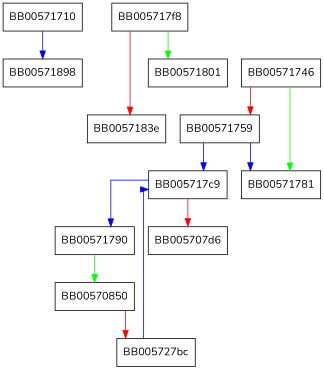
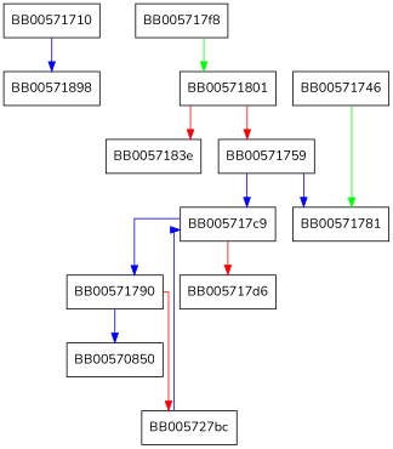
  digraph {
    fontname=Nunito
    splines=ortho
    node [fontname=Nunito shape=box]
    edge [color=blue fontname=Nunito]
    BB00571710
    BB00571898
    BB005717f8
    BB00571801
    BB00571746
    BB00571781
    BB00571759
    BB0057183e
    BB005717c9
    BB00571790
-   BB005717d6 [label=BB005707d6]
+   BB005717d6
    n12 [label=BB00570850]
    n13 [label=BB005727bc]
    BB00571710 -> BB00571898
    BB005717f8 -> BB00571801 [color=green]
-   BB005717f8 -> BB0057183e [color=red]
+   BB00571801 -> BB0057183e [color=red]
    BB00571746 -> BB00571781 [color=green]
-   BB00571746 -> BB00571759 [color=red]
+   BB00571801 -> BB00571759 [color=red]
    BB00571759 -> BB00571781
    BB00571759 -> BB005717c9
    BB005717c9 -> BB00571790
    BB005717c9 -> BB005717d6 [color=red]
-   BB00571790 -> n12 [color=green]
-   n12 -> n13 [color=red]
+   BB00571790 -> n12
+   BB00571790 -> n13 [color=red]
    n13 -> BB005717c9
  }
